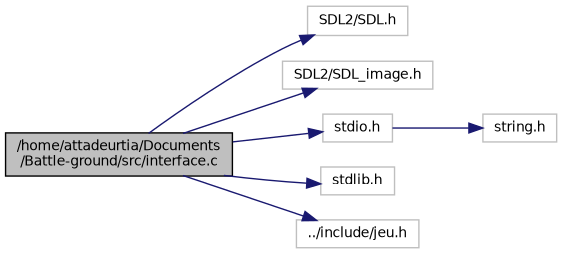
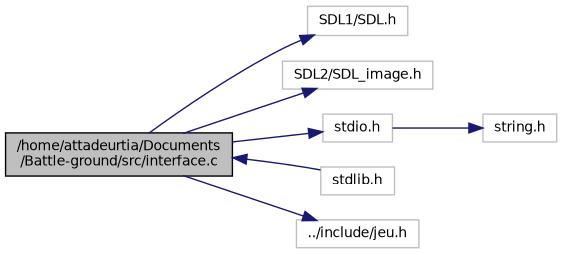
  digraph {
    rankdir=LR
    node [color=grey75 fillcolor=white fontname=Helvetica fontsize=10 shape=record style=filled]
    edge [color=midnightblue fontname=Helvetica fontsize=10 labelfontname=Helvetica labelfontsize=10 style=solid]
    n1 [color=black fillcolor=grey75 fontcolor=black height=0.2 label="/home/attadeurtia/Documents\l/Battle-ground/src/interface.c" width=0.4]
-   n2 [height=0.2 label="SDL2/SDL.h" width=0.4]
+   n2 [height=0.2 label="SDL1/SDL.h" width=0.4]
    n3 [height=0.2 label="SDL2/SDL_image.h" width=0.4]
    n4 [height=0.2 label="stdio.h" width=0.4]
    n5 [height=0.2 label="stdlib.h" width=0.4]
    n6 [height=0.2 label="../include/jeu.h" width=0.4]
    n7 [height=0.2 label="string.h" width=0.4]
    n1 -> n2
    n1 -> n3
    n1 -> n4
-   n1 -> n5
+   n5 -> n1
    n1 -> n6
    n4 -> n7
  }
